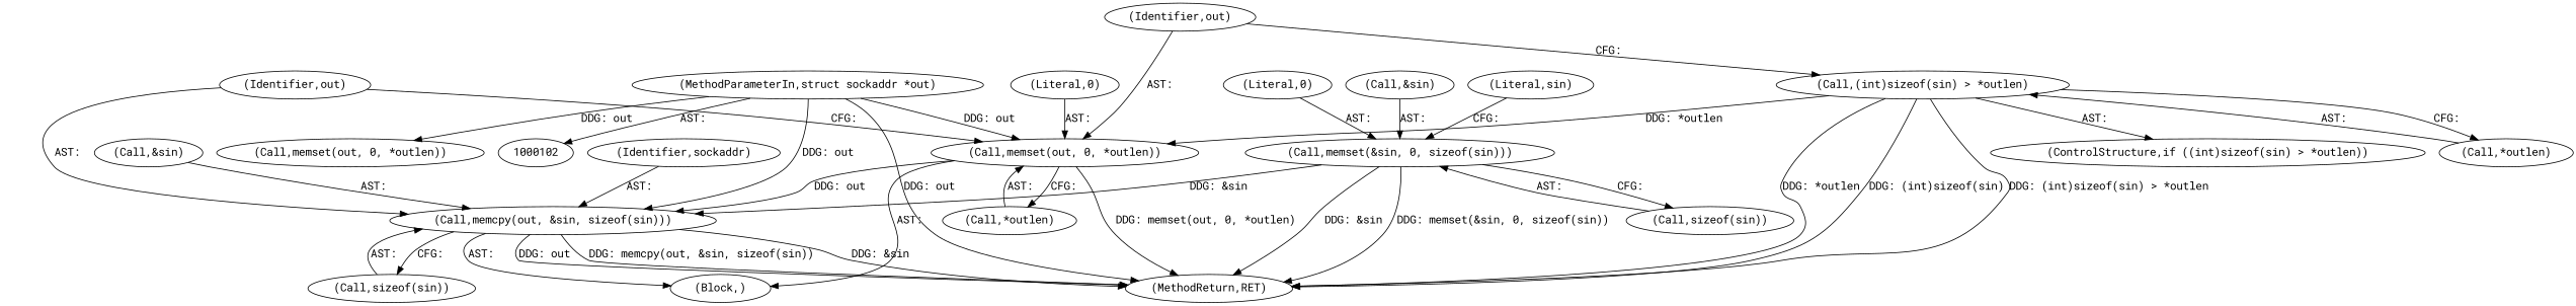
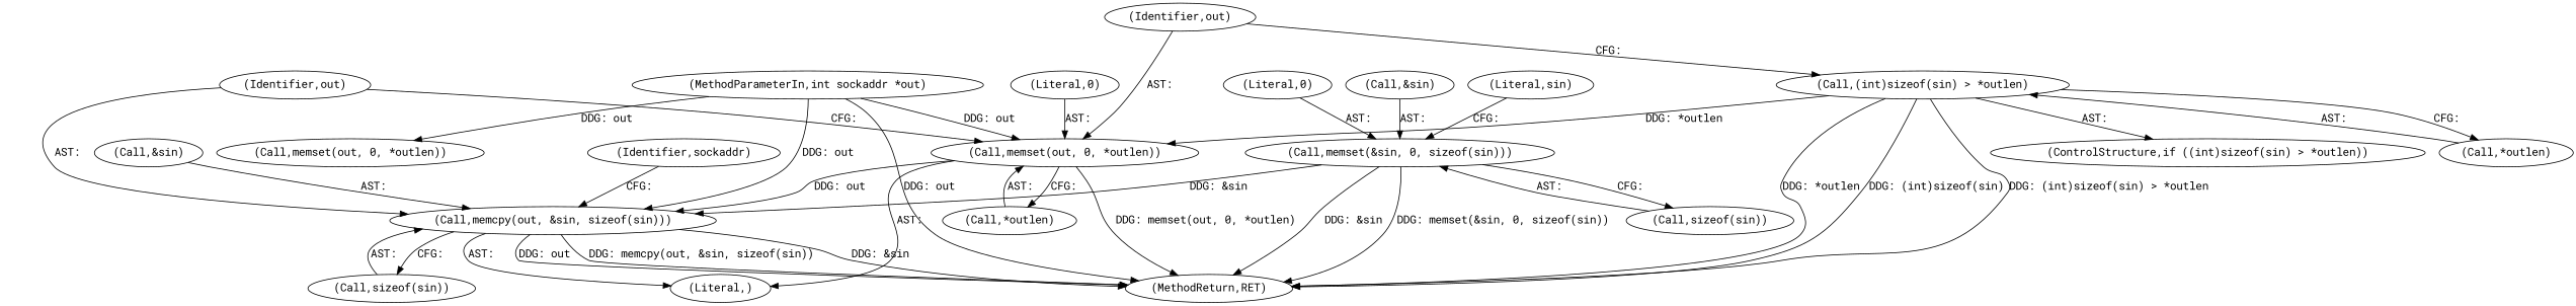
  digraph {
    fontname="Roboto Mono"
    node [fontname="Roboto Mono"]
    edge [fontname="Roboto Mono"]
    n1 [label="(Call,memcpy(out, &sin, sizeof(sin)))"]
    n2 [label="(Call,sizeof(sin))"]
-   n3 [label="(Block,)"]
+   n3 [label="(Literal,)"]
    n4 [label="(MethodReturn,RET)"]
    n5 [label="(Call,memset(out, 0, *outlen))"]
    n6 [label="(Call,*outlen)"]
-   n7 [label="(MethodParameterIn,struct sockaddr *out)"]
+   n7 [label="(MethodParameterIn,int sockaddr *out)"]
    n8 [label="(Call,memset(out, 0, *outlen))"]
-   1000102
    n10 [label="(Call,(int)sizeof(sin) > *outlen)"]
    n11 [label="(Call,*outlen)"]
    n12 [label="(ControlStructure,if ((int)sizeof(sin) > *outlen))"]
    n13 [label="(Call,memset(&sin, 0, sizeof(sin)))"]
    n14 [label="(Call,sizeof(sin))"]
    n15 [label="(Literal,0)"]
    n16 [label="(Identifier,out)"]
    n17 [label="(Call,&sin)"]
    n18 [label="(Call,&sin)"]
    n19 [label="(Identifier,out)"]
    n20 [label="(Literal,sin)"]
    n21 [label="(Literal,0)"]
    n22 [label="(Identifier,sockaddr)"]
    n1 -> n2 [label="CFG: "]
    n1 -> n3 [label="AST: "]
    n1 -> n4 [label="DDG: out"]
    n1 -> n4 [label="DDG: memcpy(out, &sin, sizeof(sin))"]
    n1 -> n4 [label="DDG: &sin"]
    n2 -> n1 [label="AST: "]
    n5 -> n1 [label="DDG: out"]
    n5 -> n3 [label="AST: "]
    n5 -> n4 [label="DDG: memset(out, 0, *outlen)"]
    n5 -> n6 [label="CFG: "]
    n6 -> n5 [label="AST: "]
    n7 -> n1 [label="DDG: out"]
    n7 -> n4 [label="DDG: out"]
    n7 -> n5 [label="DDG: out"]
    n7 -> n8 [label="DDG: out"]
-   n7 -> 1000102 [label="AST: "]
    n10 -> n4 [label="DDG: *outlen"]
    n10 -> n4 [label="DDG: (int)sizeof(sin)"]
    n10 -> n4 [label="DDG: (int)sizeof(sin) > *outlen"]
    n10 -> n5 [label="DDG: *outlen"]
    n10 -> n11 [label="CFG: "]
    n10 -> n12 [label="AST: "]
    n11 -> n10 [label="AST: "]
    n13 -> n1 [label="DDG: &sin"]
    n13 -> n4 [label="DDG: &sin"]
    n13 -> n4 [label="DDG: memset(&sin, 0, sizeof(sin))"]
    n13 -> n14 [label="CFG: "]
    n14 -> n13 [label="AST: "]
    n15 -> n5 [label="AST: "]
    n16 -> n1 [label="AST: "]
    n16 -> n5 [label="CFG: "]
    n17 -> n13 [label="AST: "]
    n18 -> n1 [label="AST: "]
    n19 -> n5 [label="AST: "]
    n19 -> n10 [label="CFG: "]
    n20 -> n13 [label="CFG: "]
    n21 -> n13 [label="AST: "]
-   n22 -> n1 [label="AST: "]
+   n22 -> n1 [label="CFG: "]
  }
